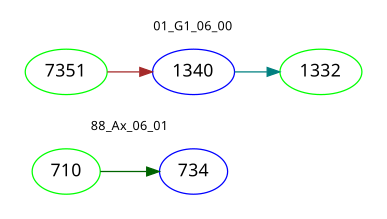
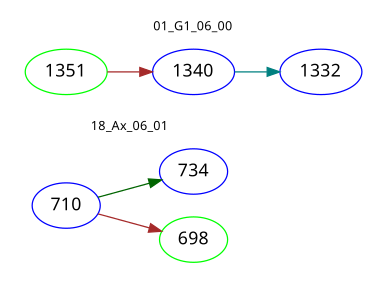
  digraph {
    fontname="Noto Sans"
    rankdir=LR
    node [color=blue fontname="Noto Sans"]
    edge [color=brown fontname="Noto Sans"]
-   n1 [color=green label=710]
+   n1 [label=710]
+   n2 [color=green label=698]
    n3 [label=734]
    n4 [label=1340]
-   n5 [color=green label=1332]
-   n6 [color=green label=7351]
+   n5 [label=1332]
+   n6 [color=green label=1351]
    subgraph cluster_1 {
      color=white
      fontsize=10
-     label="88_Ax_06_01"
+     label="18_Ax_06_01"
      n1
+     n2
      n3
    }
    subgraph cluster_2 {
      color=white
      fontsize=10
      label="01_G1_06_00"
      n4
      n5
      n6
    }
+   n1 -> n2
    n1 -> n3 [color=darkgreen]
    n4 -> n5 [color=teal]
    n6 -> n4
  }
